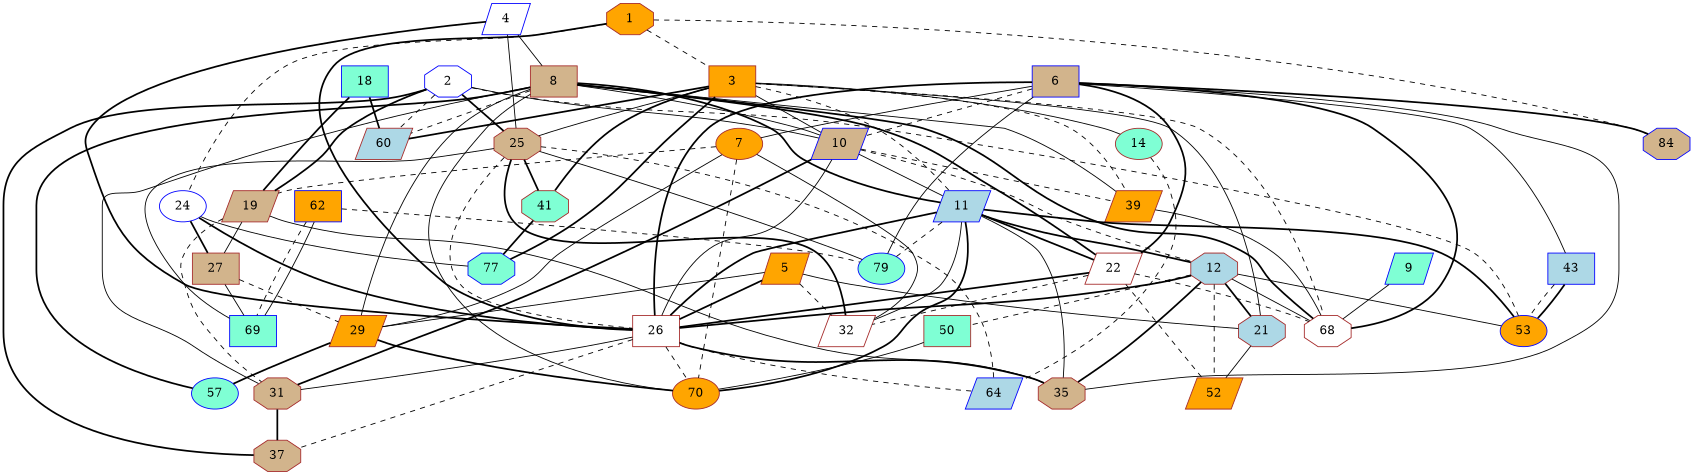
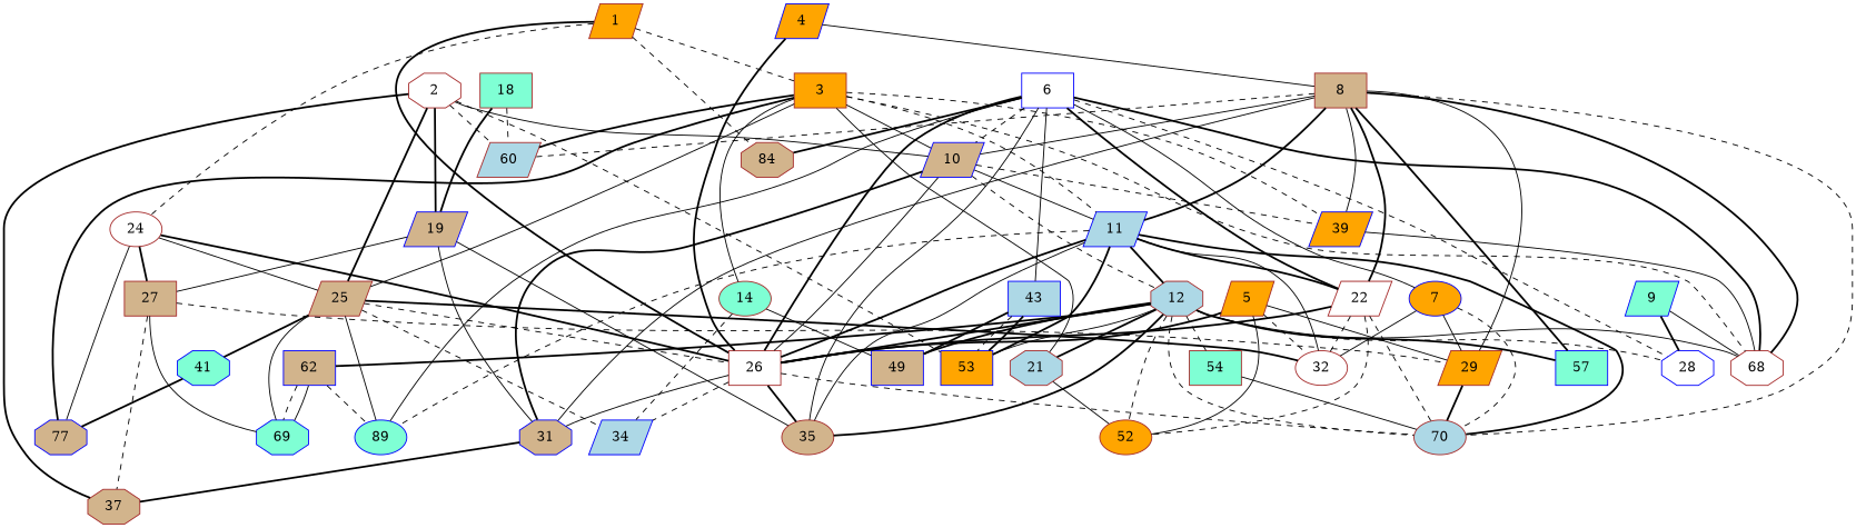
  graph {
    node [color=brown fillcolor=orange shape=parallelogram style=filled]
    edge [style=bold]
-   1 [shape=octagon super="+83"]
+   1 [super="+83"]
    3 [shape=box super="+87+56"]
-   24 [color=blue fillcolor=white shape=ellipse super="+46"]
+   24 [fillcolor=white shape=ellipse super="+46"]
    26 [fillcolor=white shape=box super="+72+42+74"]
-   84 [color=blue fillcolor=tan shape=octagon]
+   84 [fillcolor=tan shape=octagon]
    10 [color=blue fillcolor=tan super="+15+59+78"]
-   25 [fillcolor=tan shape=octagon super="+33+81+73"]
+   25 [fillcolor=tan super="+33+81+73"]
    60 [fillcolor=lightblue]
    11 [color=blue fillcolor=lightblue super="+36"]
    14 [fillcolor=aquamarine shape=ellipse]
    21 [fillcolor=lightblue shape=octagon]
-   39
-   41 [fillcolor=aquamarine shape=octagon]
+   39 [color=blue]
+   41 [color=blue fillcolor=aquamarine shape=octagon]
    68 [fillcolor=white shape=octagon super="+75"]
-   77 [color=blue fillcolor=aquamarine shape=octagon]
+   77 [color=blue fillcolor=tan shape=octagon]
    27 [fillcolor=tan shape=box]
    37 [fillcolor=tan shape=octagon]
-   35 [fillcolor=tan shape=octagon super="+76"]
-   70 [shape=ellipse super="+82"]
-   31 [fillcolor=tan shape=octagon super="+61"]
-   64 [color=blue fillcolor=lightblue]
-   2 [color=blue fillcolor=white shape=octagon super="+54"]
-   19 [fillcolor=tan]
-   53 [color=blue shape=ellipse super="+80"]
+   35 [fillcolor=tan shape=ellipse super="+76"]
+   70 [fillcolor=lightblue shape=ellipse super="+82"]
+   31 [color=blue fillcolor=tan shape=octagon super="+61"]
+   64 [color=blue fillcolor=lightblue label=34]
+   2 [fillcolor=white shape=octagon super="+54"]
+   19 [color=blue fillcolor=tan]
+   53 [color=blue shape=box super="+80"]
    12 [fillcolor=lightblue shape=octagon super="+67+40+16"]
-   32 [fillcolor=white super="+55"]
-   79 [color=blue fillcolor=aquamarine shape=ellipse super="+88"]
-   69 [color=blue fillcolor=aquamarine shape=box]
+   32 [fillcolor=white shape=ellipse super="+55"]
+   79 [color=blue fillcolor=aquamarine shape=ellipse super="+88" label=89]
+   69 [color=blue fillcolor=aquamarine shape=octagon]
    22 [fillcolor=white super="+45"]
-   52
+   49 [color=blue fillcolor=tan shape=box]
+   52 [shape=ellipse]
    8 [fillcolor=tan shape=box super="+23+34"]
    29
-   57 [color=blue fillcolor=aquamarine shape=ellipse]
-   4 [color=blue fillcolor=white]
+   57 [color=blue fillcolor=aquamarine shape=box]
+   4 [color=blue]
    5
-   6 [color=blue fillcolor=tan shape=box super="+17+71+13"]
-   7 [shape=ellipse super="+65+20+48"]
+   6 [color=blue fillcolor=white shape=box super="+17+71+13"]
+   7 [color=blue shape=ellipse super="+65+20+48"]
+   28 [color=blue fillcolor=white shape=octagon]
    43 [color=blue fillcolor=lightblue shape=box]
    9 [color=blue fillcolor=aquamarine]
-   50 [fillcolor=aquamarine shape=box]
-   62 [color=blue shape=box]
-   18 [color=blue fillcolor=aquamarine shape=box]
+   50 [fillcolor=aquamarine shape=box label=54]
+   62 [color=blue fillcolor=tan shape=box]
+   18 [fillcolor=aquamarine shape=box]
    1 -- 3 [style=dashed]
    1 -- 24 [style=dashed]
    1 -- 26
    1 -- 84 [style=dashed]
    3 -- 10 [style=solid]
    3 -- 25 [style=solid]
    3 -- 60
    3 -- 11 [style=dashed]
    3 -- 14 [style=solid]
    3 -- 21 [style=solid]
    3 -- 39 [style=dashed]
-   3 -- 41 [weight=2]
    3 -- 68 [style=dashed]
    3 -- 77
    24 -- 26
-   4 -- 25 [style=solid]
+   24 -- 25 [style=solid]
    24 -- 77 [style=solid weight=2]
    24 -- 27
-   26 -- 37 [style=dashed]
+   27 -- 37 [style=dashed]
    26 -- 35
    26 -- 70 [style=dashed]
    26 -- 31 [style=solid]
    26 -- 64 [style=dashed]
    10 -- 26 [style=solid]
    10 -- 11 [style=solid]
    10 -- 39 [style=dashed]
    10 -- 31
    10 -- 12 [style=dashed]
    25 -- 26 [style=dashed]
    25 -- 41
    25 -- 64 [style=dashed]
    25 -- 32
    25 -- 79 [style=solid]
    25 -- 69 [style=solid]
    11 -- 26
    11 -- 35 [style=solid]
    11 -- 70
    11 -- 53
    11 -- 12 [weight=3]
    11 -- 32 [style=solid]
    11 -- 79 [style=dashed]
    11 -- 22
    14 -- 64 [style=dashed]
+   14 -- 49 [style=solid]
    21 -- 52 [style=solid]
    39 -- 68 [style=solid]
    41 -- 77
    27 -- 69 [style=solid]
    27 -- 29 [style=dashed]
    31 -- 37
    2 -- 10 [style=solid]
    2 -- 25
    2 -- 60 [style=dashed]
    2 -- 37
    2 -- 19
    2 -- 53 [style=dashed]
    19 -- 27 [style=solid]
    19 -- 35 [style=solid]
-   19 -- 31 [style=dashed]
+   19 -- 31 [style=solid]
    12 -- 26
    12 -- 21
    12 -- 68 [style=solid]
    12 -- 35
+   12 -- 70 [style=dashed]
    12 -- 53 [style=solid]
+   12 -- 49
    12 -- 52 [style=dashed weight=2]
-   29 -- 57 [weight=2]
+   12 -- 57 [weight=2]
+   12 -- 28 [style=dashed]
    12 -- 50 [style=dashed]
+   12 -- 62
    22 -- 26 [weight=2]
-   22 -- 68 [style=dashed]
+   22 -- 70 [style=dashed]
    22 -- 32 [style=dashed]
    22 -- 52 [style=dashed]
    8 -- 10 [style=solid weight=2]
    8 -- 60 [style=dashed]
    8 -- 11
    8 -- 39 [style=solid]
    8 -- 68
-   8 -- 70 [style=solid]
+   8 -- 70 [style=dashed]
    8 -- 31 [style=solid weight=2]
    8 -- 22
    8 -- 29 [style=solid]
    8 -- 57
    29 -- 70
    4 -- 26
    4 -- 8 [style=solid]
    5 -- 26 [weight=2]
    5 -- 32 [style=dashed]
-   5 -- 21 [style=solid]
+   5 -- 52 [style=solid]
    5 -- 29 [style=solid]
    6 -- 26
    6 -- 84
    6 -- 10 [style=dashed]
    6 -- 68
    6 -- 35 [style=solid]
    6 -- 79 [style=solid]
    6 -- 22
    6 -- 7 [style=solid weight=2]
+   6 -- 28 [style=dashed]
    6 -- 43 [style=solid]
    7 -- 70 [style=dashed]
-   7 -- 19 [style=dashed]
    7 -- 32 [style=solid]
    7 -- 29 [style=solid]
    43 -- 53 [style=dashed]
    43 -- 53
+   43 -- 49
    9 -- 68 [style=solid]
+   9 -- 28
    50 -- 70 [style=solid]
    62 -- 79 [style=dashed]
    62 -- 69 [style=dashed]
    62 -- 69 [style=solid]
-   18 -- 60
+   18 -- 60 [style=dashed]
    18 -- 19
  }
